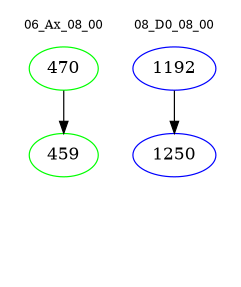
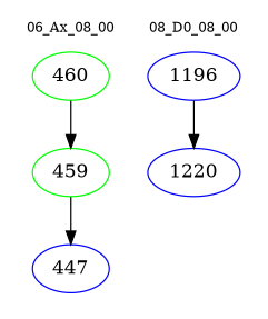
  digraph {
    node [color=blue]
    edge [color=black]
-   n1 [color=green label=470]
+   n1 [color=green label=460]
    n2 [color=green label=459]
-   n4 [label=1192]
-   n5 [label=1250]
+   n3 [label=447]
+   n4 [label=1196]
+   n5 [label=1220]
    subgraph cluster_1 {
      color=white
      fontsize=10
      label="06_Ax_08_00"
      n1
      n2
+     n3
    }
    subgraph cluster_2 {
      color=white
      fontsize=10
      label="08_D0_08_00"
      n4
      n5
    }
    n1 -> n2
+   n2 -> n3
    n4 -> n5
  }
